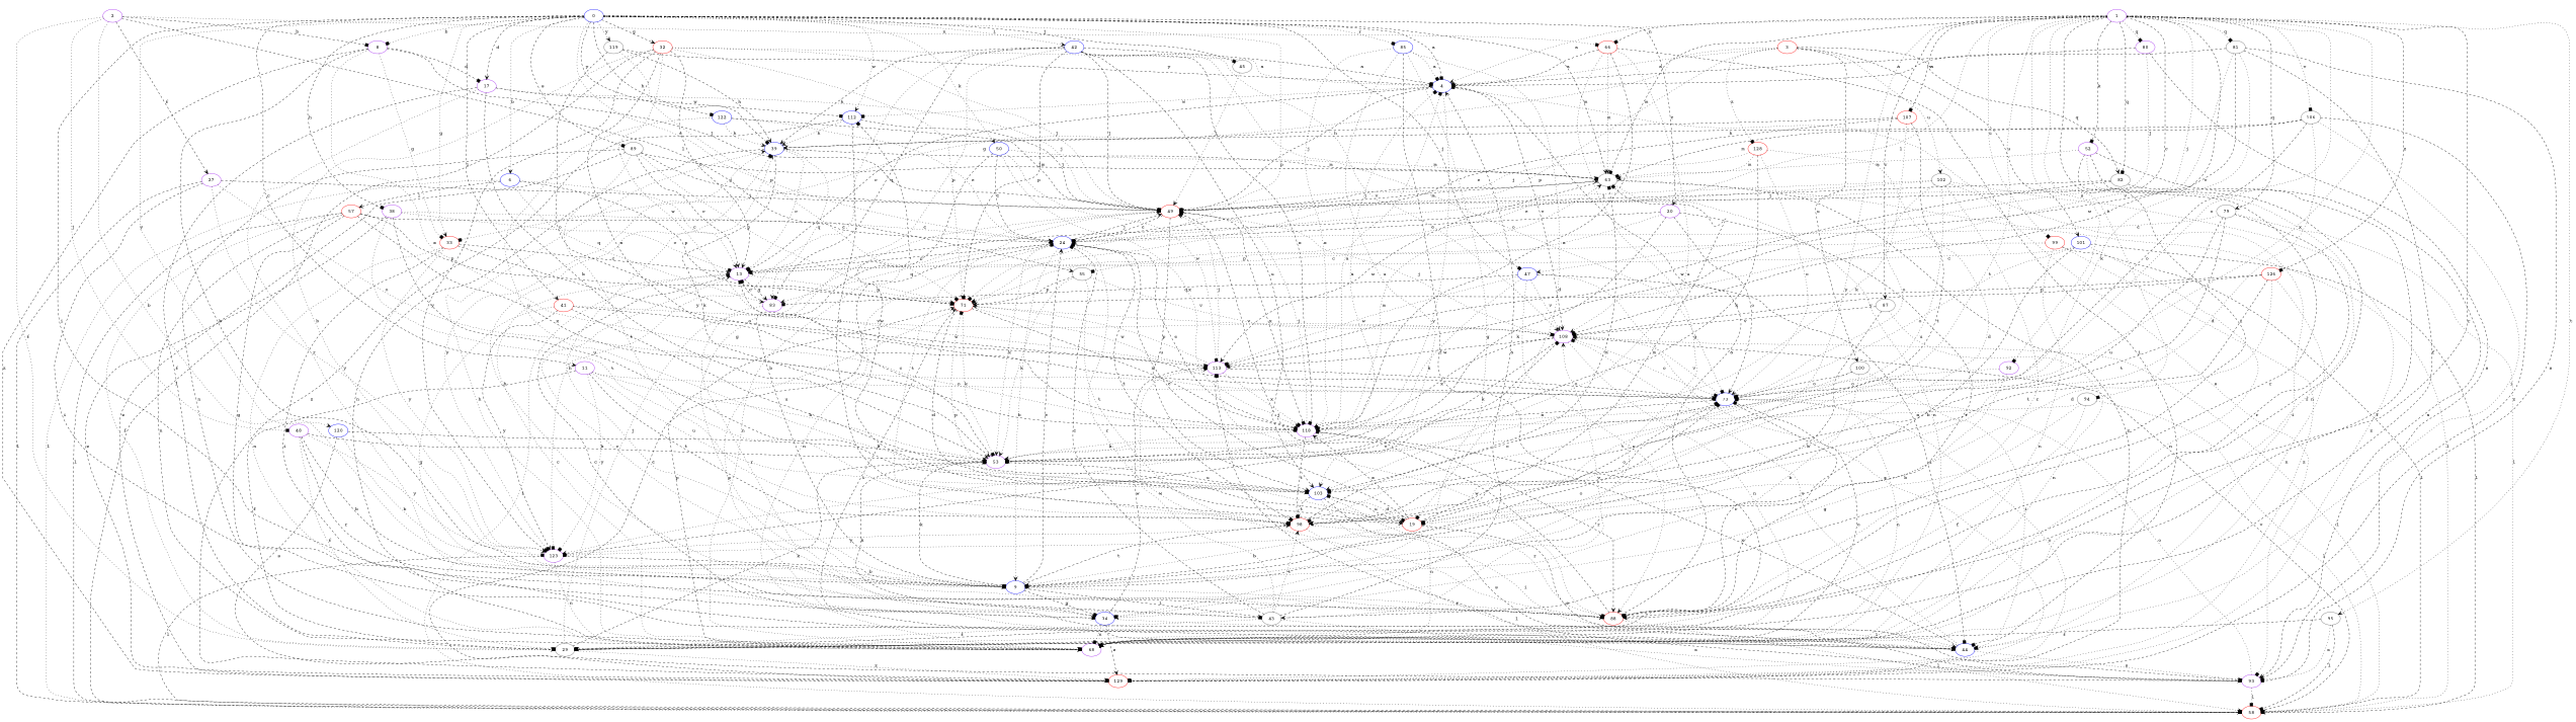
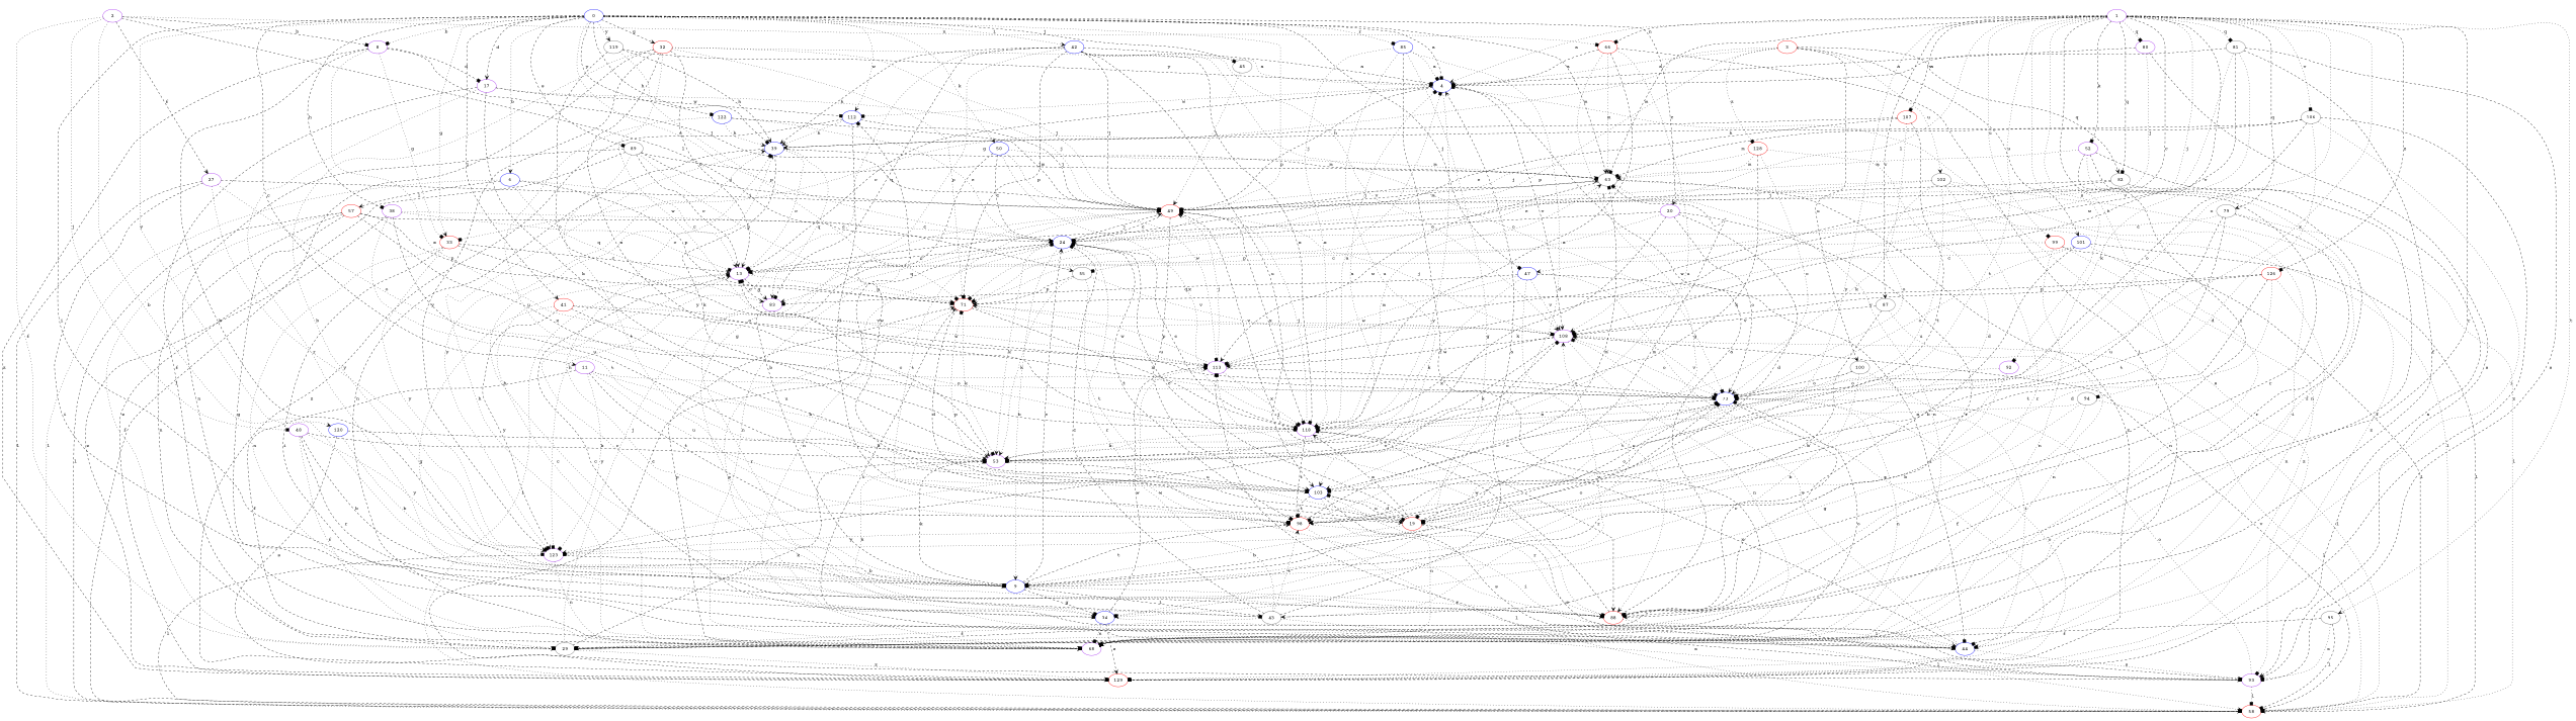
  strict digraph {
    fontname="Courier Prime"
    node [color=purple fontname="Courier Prime"]
    edge [arrowhead=vee fontname="Courier Prime" style=dotted]
    0 [color=blue]
    4 [color=blue]
    6 [color=blue]
    8
    11
    17
    20
    24 [color=blue]
    32 [color=red]
    33 [color=red]
    38
    39 [color=blue]
    41 [color=red]
    42 [color=blue]
    43 [color=gray40]
    45 [color=gray40]
    47 [color=blue]
    50 [color=blue]
    63 [color=gray40]
    n20 [color=red label=71]
    85 [color=blue]
    89 [color=gray40]
    112 [color=blue]
    119 [color=gray40]
    120 [color=blue]
    122 [color=blue]
    13
    108
    123
    49 [color=red]
    93
    57 [color=red]
    58 [color=red]
    83
    118
    9 [color=blue]
    129 [color=red]
    73 [color=blue]
    98 [color=red]
    29 [color=gray40]
    53
    103 [color=blue]
    88 [color=red]
    19 [color=red]
    68
    113
    44 [color=blue]
    34 [color=blue]
    1
    52
    55 [color=gray40]
    66 [color=red]
    79 [color=gray40]
    80
    81 [color=gray40]
    82 [color=gray40]
    87 [color=gray40]
    92
    94 [color=gray40]
    95 [color=gray40]
    99 [color=red]
    106 [color=gray40]
    107 [color=red]
    126 [color=red]
    2
    27
    48
    3 [color=red]
    100 [color=gray40]
    101 [color=blue]
    102 [color=gray40]
    128 [color=red]
    0 -> 4 [arrowhead=box label=a style=dashed]
    0 -> 6 [label=b]
    0 -> 8 [arrowhead=box label=b]
    0 -> 11 [label=c style=dashed]
    0 -> 17 [label=d style=dashed]
    0 -> 20 [label=e style=dashed]
    0 -> 24 [label=e]
    0 -> 32 [label=g style=dashed]
    0 -> 33 [label=g]
    0 -> 38 [arrowhead=box label=h style=dashed]
    0 -> 39 [arrowhead=box label=h style=dashed]
    0 -> 41 [label=i style=dashed]
    0 -> 42 [label=i]
    0 -> 43 [arrowhead=box label=i style=dashed]
    0 -> 45 [arrowhead=box label=j style=dashed]
    0 -> 47 [arrowhead=box label=j style=dashed]
    0 -> 50 [label=k]
    0 -> 63 [label=m style=dashed]
    0 -> n20 [arrowhead=box label=p]
    0 -> 85 [arrowhead=box label=r]
    0 -> 89 [arrowhead=box label=s style=dashed]
    0 -> 112 [label=w]
    0 -> 119 [label=y]
    0 -> 120 [label=y]
    0 -> 122 [arrowhead=box label=y style=dashed]
    4 -> 112 [arrowhead=box label=w]
    4 -> 13 [arrowhead=box label=c style=dashed]
    4 -> 108 [label=v style=dashed]
    4 -> 123 [label=y]
    4 -> 49 [arrowhead=box label=j style=dashed]
    4 -> 93 [arrowhead=box label=s]
    6 -> n20 [arrowhead=box label=p style=dashed]
    6 -> 13 [label=c]
    6 -> 57 [label=l style=dashed]
    6 -> 58 [arrowhead=box label=l]
    6 -> 83 [label=q]
    8 -> 17 [arrowhead=box label=d style=dashed]
    8 -> 33 [arrowhead=box label=g]
    8 -> 49 [arrowhead=box label=j style=dashed]
    8 -> 118 [arrowhead=box label=x]
    8 -> 9 [label=b style=dashed]
    8 -> 129 [label=z style=dashed]
    11 -> 123 [arrowhead=box label=y]
    11 -> 73 [arrowhead=box label=o]
    11 -> 98 [arrowhead=box label=t style=dashed]
    11 -> 29 [label=f style=dashed]
    11 -> 53 [label=k]
    11 -> 103 [arrowhead=box label=u]
    17 -> 112 [arrowhead=box label=w style=dashed]
    17 -> 49 [label=j]
    17 -> 29 [label=f style=dashed]
    17 -> 53 [label=k style=dashed]
    17 -> 88 [label=r]
    20 -> 24 [label=e style=dashed]
    20 -> n20 [arrowhead=box label=p]
    20 -> 73 [label=o style=dashed]
    20 -> 53 [label=k style=dashed]
    20 -> 88 [arrowhead=box label=r style=dashed]
+   20 -> 19 [arrowhead=box label=d style=dashed]
    24 -> 13 [label=c style=dashed]
    24 -> 49 [label=j style=dashed]
    24 -> 83 [label=q]
    24 -> 9 [label=b]
    24 -> 98 [arrowhead=box label=t style=dashed]
    24 -> 53 [label=k]
    24 -> 88 [label=r]
    24 -> 68 [label=n]
    32 -> 4 [label=a]
    32 -> n20 [label=p]
    32 -> 13 [label=c style=dashed]
    32 -> 123 [arrowhead=box label=y style=dashed]
    32 -> 49 [arrowhead=box label=j]
    32 -> 58 [label=l style=dashed]
    32 -> 118 [label=x style=dashed]
    32 -> 9 [arrowhead=box label=b]
    32 -> 113 [arrowhead=box label=w]
    33 -> 13 [label=c style=dashed]
    33 -> 123 [label=y]
    33 -> 73 [arrowhead=box label=o style=dashed]
    33 -> 68 [label=n]
    33 -> 44 [arrowhead=box label=i style=dashed]
    38 -> 24 [label=e]
    38 -> 13 [arrowhead=box label=c]
    38 -> 129 [arrowhead=box label=z style=dashed]
    38 -> 98 [arrowhead=box label=t]
    38 -> 103 [label=u style=dashed]
    39 -> 63 [label=m style=dashed]
    39 -> 13 [arrowhead=box label=c]
    39 -> 123 [arrowhead=box label=y]
    39 -> 83 [label=q]
    39 -> 53 [label=k style=dashed]
    39 -> 68 [label=n style=dashed]
    41 -> 108 [label=v]
    41 -> 123 [label=y style=dashed]
    41 -> 103 [arrowhead=box label=u style=dashed]
    41 -> 113 [label=w style=dashed]
    41 -> 34 [label=g]
    42 -> 4 [arrowhead=box label=a style=dashed]
    42 -> 39 [label=h style=dashed]
    42 -> n20 [arrowhead=box label=p style=dashed]
    42 -> 108 [label=v]
    42 -> 123 [arrowhead=box label=y]
    42 -> 49 [arrowhead=box label=j style=dashed]
    42 -> 83 [arrowhead=box label=q style=dashed]
    42 -> 118 [arrowhead=box label=x style=dashed]
    42 -> 73 [arrowhead=box label=o]
    42 -> 103 [label=u style=dashed]
    42 -> 34 [label=g]
    43 -> 4 [label=a style=dashed]
    43 -> 24 [arrowhead=box label=e style=dashed]
    43 -> 39 [arrowhead=box label=h]
    43 -> 108 [label=v]
    43 -> 93 [label=s]
    43 -> 98 [label=t]
    43 -> 29 [arrowhead=box label=f]
    43 -> 113 [label=w]
    45 -> 49 [label=j]
    47 -> 108 [label=v]
    47 -> 83 [arrowhead=box label=q style=dashed]
    47 -> 129 [arrowhead=box label=z]
    47 -> 53 [label=k]
    47 -> 88 [label=r]
    47 -> 113 [arrowhead=box label=w]
    47 -> 44 [arrowhead=box label=i style=dashed]
    50 -> 24 [label=e style=dashed]
    50 -> 63 [label=m]
    50 -> 118 [label=x]
    50 -> 9 [arrowhead=box label=b style=dashed]
    50 -> 113 [arrowhead=box label=w]
    63 -> 49 [arrowhead=box label=j style=dashed]
    63 -> 58 [label=l]
    63 -> 129 [arrowhead=box label=z style=dashed]
    63 -> 68 [label=n]
    63 -> 113 [label=w style=dashed]
    n20 -> 108 [label=v]
    n20 -> 118 [arrowhead=box label=x style=dashed]
    n20 -> 53 [arrowhead=box label=k]
    n20 -> 19 [label=d style=dashed]
    n20 -> 113 [label=w]
    n20 -> 44 [label=i style=dashed]
    85 -> 4 [arrowhead=box label=a]
    85 -> 118 [label=x]
    85 -> 29 [arrowhead=box label=f style=dashed]
    85 -> 103 [label=u]
    85 -> 19 [arrowhead=box label=d]
    85 -> 34 [arrowhead=box label=g]
    89 -> 63 [arrowhead=box label=m style=dashed]
    89 -> n20 [label=p]
    89 -> 13 [label=c style=dashed]
    89 -> 49 [arrowhead=box label=j style=dashed]
    89 -> 129 [arrowhead=box label=z style=dashed]
    89 -> 98 [label=t]
    89 -> 68 [arrowhead=box label=n style=dashed]
    112 -> 39 [label=h]
    112 -> 49 [label=j style=dashed]
    112 -> 129 [arrowhead=box label=z style=dashed]
    112 -> 19 [label=d style=dashed]
    119 -> 4 [arrowhead=box label=y style=dashed]
    119 -> 39 [label=h style=dashed]
    119 -> n20 [arrowhead=box label=p]
    119 -> 73 [label=o style=dashed]
    120 -> 93 [arrowhead=box label=s style=dashed]
    120 -> 9 [label=b]
    120 -> 53 [label=k style=dashed]
    122 -> 24 [label=e]
    122 -> 39 [label=h]
    122 -> 49 [arrowhead=box label=j style=dashed]
    122 -> 103 [label=u]
    13 -> n20 [label=p]
    13 -> 58 [label=l]
    13 -> 83 [label=q style=dashed]
    13 -> 88 [label=r]
    108 -> 49 [arrowhead=box label=j]
    108 -> 58 [arrowhead=box label=l]
    108 -> 118 [label=x style=dashed]
    108 -> 73 [arrowhead=box label=o]
    108 -> 53 [arrowhead=box label=k style=dashed]
    108 -> 68 [label=n]
    108 -> 113 [label=w style=dashed]
    123 -> 108 [arrowhead=box label=v style=dashed]
    123 -> 58 [arrowhead=box label=l style=dashed]
    123 -> 9 [arrowhead=box label=b style=dashed]
    123 -> 68 [label=n]
    49 -> 24 [label=e style=dashed]
    49 -> 63 [label=m style=dashed]
    49 -> 118 [arrowhead=box label=x style=dashed]
    49 -> 98 [arrowhead=box label=t]
    49 -> 103 [label=u style=dashed]
    49 -> 68 [label=n]
    93 -> 58 [arrowhead=box label=l]
    93 -> 73 [arrowhead=box label=o]
    93 -> 113 [arrowhead=box label=w style=dashed]
    57 -> 24 [arrowhead=box label=e style=dashed]
    57 -> n20 [label=p style=dashed]
    57 -> 58 [arrowhead=box label=l style=dashed]
    57 -> 118 [arrowhead=box label=x style=dashed]
    57 -> 29 [arrowhead=box label=f]
    57 -> 68 [arrowhead=box label=n style=dashed]
    57 -> 34 [arrowhead=box label=g style=dashed]
    58 -> 108 [label=v style=dashed]
    83 -> 13 [arrowhead=box label=c style=dashed]
    83 -> 88 [label=r]
    118 -> 4 [arrowhead=box label=a]
    118 -> 24 [arrowhead=box label=e style=dashed]
    118 -> 63 [label=m]
    118 -> 49 [arrowhead=box label=j]
    118 -> 98 [arrowhead=box label=t style=dashed]
    118 -> 53 [label=k]
    118 -> 88 [label=r style=dashed]
    9 -> 24 [label=e style=dashed]
    9 -> 39 [label=h]
    9 -> 43 [label=i style=dashed]
    9 -> 73 [arrowhead=box label=o style=dashed]
    9 -> 98 [label=t style=dashed]
    9 -> 53 [label=k style=dashed]
    9 -> 88 [arrowhead=box label=r]
    9 -> 34 [arrowhead=box label=g style=dashed]
    129 -> 24 [arrowhead=box label=e style=dashed]
    129 -> 73 [arrowhead=box label=o]
    73 -> 108 [label=v]
    73 -> 118 [label=x style=dashed]
    73 -> 88 [arrowhead=box label=r style=dashed]
    73 -> 68 [arrowhead=box label=n]
    98 -> 63 [arrowhead=box label=m style=dashed]
    98 -> 123 [arrowhead=box label=y]
    98 -> 58 [arrowhead=box label=l]
    98 -> 44 [label=i]
    29 -> 49 [label=j]
    29 -> 129 [label=z]
    29 -> 53 [label=k style=dashed]
    53 -> 4 [arrowhead=box label=a]
    53 -> 13 [arrowhead=box label=c style=dashed]
    53 -> 103 [label=u style=dashed]
    103 -> 93 [label=s style=dashed]
    103 -> 73 [arrowhead=box label=o style=dashed]
    103 -> 98 [label=t style=dashed]
    103 -> 88 [arrowhead=box label=r]
    103 -> 19 [arrowhead=box label=d]
    103 -> 68 [arrowhead=box label=n]
    88 -> 4 [arrowhead=box label=a style=dashed]
    88 -> 49 [label=j style=dashed]
    88 -> 58 [label=l]
    88 -> 113 [arrowhead=box label=w]
    19 -> 24 [arrowhead=box label=e style=dashed]
    19 -> 63 [arrowhead=box label=m style=dashed]
    19 -> n20 [arrowhead=box label=p]
    19 -> 112 [arrowhead=box label=w style=dashed]
    19 -> 93 [arrowhead=box label=s style=dashed]
    19 -> 118 [label=x style=dashed]
    19 -> 9 [label=b]
    19 -> 73 [arrowhead=box label=o style=dashed]
    19 -> 103 [arrowhead=box label=u style=dashed]
    68 -> 39 [label=h]
    68 -> n20 [label=p style=dashed]
    68 -> 13 [arrowhead=box label=c]
    68 -> 73 [arrowhead=box label=o style=dashed]
    113 -> n20 [label=p]
    113 -> 49 [label=j]
    113 -> 118 [arrowhead=box label=x]
    113 -> 73 [label=o style=dashed]
    44 -> n20 [label=p]
    44 -> 13 [label=c style=dashed]
    44 -> 108 [arrowhead=box label=v]
    44 -> 93 [label=s]
    44 -> 118 [arrowhead=box label=x style=dashed]
    34 -> 129 [label=z style=dashed]
-   34 -> 53 [arrowhead=box label=k style=dashed]
+   34 -> 53 [arrowhead=box label=k]
    34 -> 68 [arrowhead=box label=n]
    34 -> 113 [arrowhead=box label=w style=dashed]
    34 -> 44 [label=i]
    1 -> 4 [label=a]
    1 -> 43 [label=i style=dashed]
    1 -> 47 [label=j]
    1 -> 63 [arrowhead=box label=m style=dashed]
    1 -> 13 [arrowhead=box label=c style=dashed]
    1 -> 108 [arrowhead=box label=v style=dashed]
    1 -> 123 [arrowhead=box label=y]
    1 -> 118 [label=x]
    1 -> 73 [arrowhead=box label=o]
    1 -> 98 [label=t]
    1 -> 88 [label=r style=dashed]
    1 -> 52 [arrowhead=box label=k style=dashed]
    1 -> 55 [arrowhead=box label=l]
    1 -> 66 [arrowhead=box label=n style=dashed]
    1 -> 79 [label=q style=dashed]
    1 -> 80 [arrowhead=box label=q]
    1 -> 81 [arrowhead=box label=q]
    1 -> 82 [arrowhead=box label=q style=dashed]
    1 -> 87 [label=r style=dashed]
    1 -> 92 [arrowhead=box label=s]
    1 -> 94 [arrowhead=box label=t]
    1 -> 95 [label=t]
    1 -> 99 [arrowhead=box label=u]
    1 -> 106 [arrowhead=box label=v]
    1 -> 107 [arrowhead=box label=v style=dashed]
    1 -> 126 [arrowhead=box label=z style=dashed]
    52 -> 63 [label=m]
    52 -> 93 [label=s style=dashed]
    52 -> 29 [arrowhead=box label=f style=dashed]
    52 -> 88 [label=r style=dashed]
    52 -> 68 [label=n]
    55 -> n20 [label=p style=dashed]
    55 -> 108 [arrowhead=box label=v]
    55 -> 98 [arrowhead=box label=t]
    55 -> 53 [label=k]
    66 -> 4 [label=a style=dashed]
    66 -> 63 [label=m]
    66 -> 118 [arrowhead=box label=x style=dashed]
    66 -> 103 [label=u]
    66 -> 44 [arrowhead=box label=i style=dashed]
    66 -> 34 [label=g]
    79 -> 24 [label=e]
    79 -> 58 [arrowhead=box label=l]
    79 -> 98 [label=t style=dashed]
    79 -> 103 [arrowhead=box label=u style=dashed]
    79 -> 88 [label=r style=dashed]
    80 -> 4 [arrowhead=box label=a style=dashed]
    80 -> 49 [arrowhead=box label=j]
    80 -> 93 [label=s style=dashed]
    81 -> 4 [label=a style=dashed]
    81 -> 108 [label=v]
    81 -> 93 [arrowhead=box label=s style=dashed]
    81 -> 29 [arrowhead=box label=f style=dashed]
    81 -> 53 [arrowhead=box label=k]
    81 -> 113 [label=w style=dashed]
    82 -> 49 [label=j style=dashed]
    82 -> 29 [arrowhead=box label=f style=dashed]
    82 -> 113 [label=w style=dashed]
    87 -> 108 [label=v style=dashed]
    87 -> 9 [arrowhead=box label=b style=dashed]
    87 -> 68 [arrowhead=box label=n]
    92 -> 9 [arrowhead=box label=b]
    92 -> 73 [label=o]
    94 -> 58 [label=l]
    94 -> 118 [label=x]
    94 -> 29 [label=f]
    94 -> 34 [label=g]
    95 -> 93 [arrowhead=box label=s]
    95 -> 58 [arrowhead=box label=l style=dashed]
    95 -> 29 [label=f style=dashed]
    99 -> 13 [label=c]
    99 -> 58 [arrowhead=box label=l style=dashed]
    99 -> 129 [arrowhead=box label=z]
    99 -> 68 [arrowhead=box label=n]
    106 -> 39 [label=h style=dashed]
    106 -> 63 [arrowhead=box label=m style=dashed]
    106 -> 129 [arrowhead=box label=z style=dashed]
    106 -> 73 [arrowhead=box label=o style=dashed]
    106 -> 19 [arrowhead=box label=d]
    106 -> 44 [arrowhead=box label=i]
    107 -> 24 [arrowhead=box label=e style=dashed]
    107 -> 39 [label=h style=dashed]
    107 -> 98 [label=t style=dashed]
    107 -> 53 [arrowhead=box label=k]
    126 -> n20 [label=p style=dashed]
    126 -> 108 [arrowhead=box label=v style=dashed]
    126 -> 98 [label=t style=dashed]
    126 -> 19 [arrowhead=box label=d]
    126 -> 68 [arrowhead=box label=n]
    2 -> 8 [arrowhead=box label=b style=dashed]
    2 -> 9 [arrowhead=box label=b]
    2 -> 29 [label=f]
    2 -> 55 [label=l style=dashed]
    2 -> 66 [arrowhead=box label=n]
    2 -> 27 [label=f style=dashed]
    2 -> 48 [arrowhead=box label=j]
    27 -> 123 [label=y]
    27 -> 49 [arrowhead=box label=j style=dashed]
    27 -> 58 [label=l style=dashed]
    27 -> 73 [arrowhead=box label=o]
    27 -> 44 [label=i style=dashed]
    48 -> 123 [arrowhead=box label=y]
    48 -> 9 [label=b style=dashed]
    48 -> 29 [arrowhead=box label=f]
    48 -> 53 [arrowhead=box label=k style=dashed]
    48 -> 88 [arrowhead=box label=r style=dashed]
    3 -> 4 [arrowhead=box label=a]
    3 -> 33 [arrowhead=box label=g]
    3 -> n20 [label=p]
    3 -> 82 [label=q style=dashed]
    3 -> 100 [label=u style=dashed]
    3 -> 101 [label=u style=dashed]
    3 -> 102 [label=u]
    3 -> 128 [arrowhead=box label=z]
    100 -> 9 [arrowhead=box label=b]
    100 -> 73 [label=o style=dashed]
    100 -> 98 [arrowhead=box label=t]
    100 -> 44 [label=i]
    101 -> 13 [label=c]
    101 -> 58 [label=l style=dashed]
    101 -> 9 [label=b style=dashed]
    101 -> 73 [label=o]
    101 -> 68 [arrowhead=box label=n]
    102 -> 24 [label=e]
    102 -> 49 [label=j]
    102 -> 129 [arrowhead=box label=z]
    102 -> 73 [arrowhead=box label=o]
    102 -> 103 [arrowhead=box label=u]
    102 -> 88 [label=r]
    102 -> 44 [label=i]
    128 -> 63 [label=m]
    128 -> 49 [arrowhead=box label=j]
    128 -> 73 [label=o]
    128 -> 53 [arrowhead=box label=k style=dashed]
    128 -> 19 [label=d]
  }
